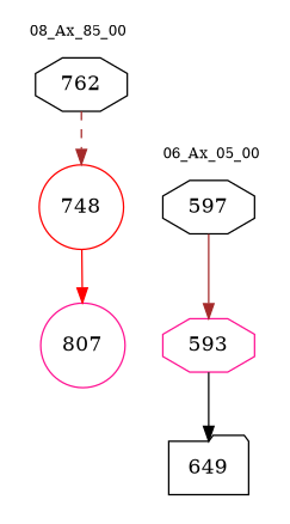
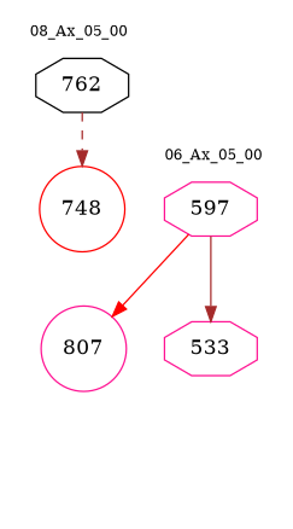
  digraph {
    node [color=deeppink shape=octagon]
    edge [color=brown style=solid]
    n1 [color=black label=762]
    n2 [color=red label=748 shape=circle]
    n3 [label=807 shape=circle]
-   n4 [color=black label=597]
-   n5 [label=593]
-   n6 [color=black label=649 shape=folder]
+   n4 [label=597]
+   n5 [label=533]
    subgraph cluster_1 {
      color=white
      fontsize=10
-     label="08_Ax_85_00"
+     label="08_Ax_05_00"
      n1
      n2
      n3
    }
    subgraph cluster_2 {
      color=white
      fontsize=10
      label="06_Ax_05_00"
      n4
      n5
-     n6
    }
    n1 -> n2 [style=dashed]
-   n2 -> n3 [color=red]
+   n4 -> n3 [color=red]
    n4 -> n5
-   n5 -> n6 [color=black]
  }
